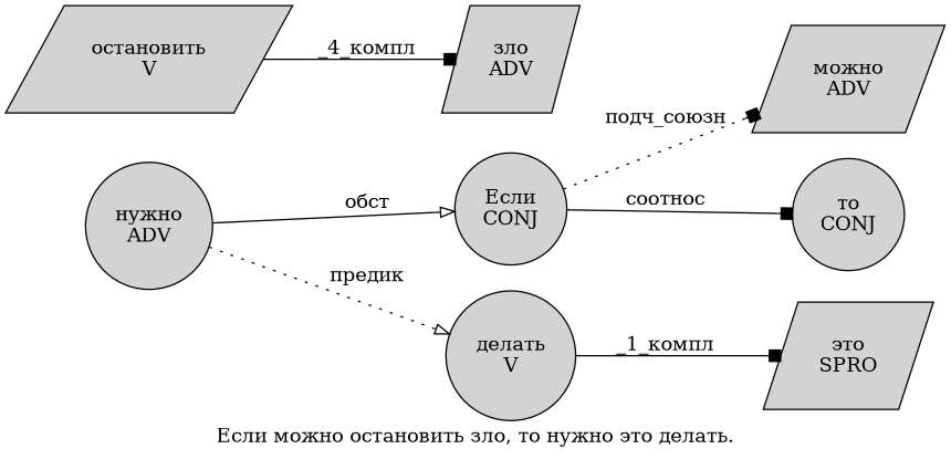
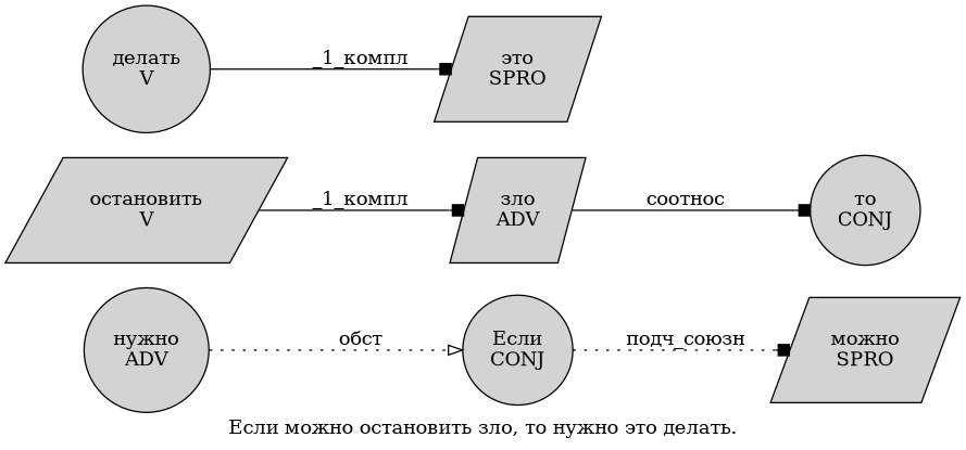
  digraph {
    label="Если можно остановить зло, то нужно это делать."
    rankdir=LR
    node [fillcolor=lightgray penwidth=1 shape=circle style=filled]
    edge [arrowhead=box style=dotted]
    n1 [label="Если\nCONJ"]
-   n2 [label="можно\nADV" shape=parallelogram]
+   n2 [label="можно\nSPRO" shape=parallelogram]
    n3 [label="то\nCONJ"]
    n4 [label="остановить\nV" shape=parallelogram]
    n5 [label="зло\nADV" shape=parallelogram]
    n6 [label="нужно\nADV"]
    n7 [label="делать\nV"]
    n8 [label="это\nSPRO" shape=parallelogram]
    n1 -> n2 [label="подч_союзн"]
-   n1 -> n3 [label="соотнос" style=solid]
-   n4 -> n5 [label="_4_компл" style=solid]
-   n6 -> n1 [arrowhead=onormal label="обст" style=solid]
-   n6 -> n7 [arrowhead=onormal label="предик"]
+   n5 -> n3 [label="соотнос" style=solid]
+   n4 -> n5 [label="_1_компл" style=solid]
+   n6 -> n1 [arrowhead=onormal label="обст"]
    n7 -> n8 [label="_1_компл" style=solid]
  }
